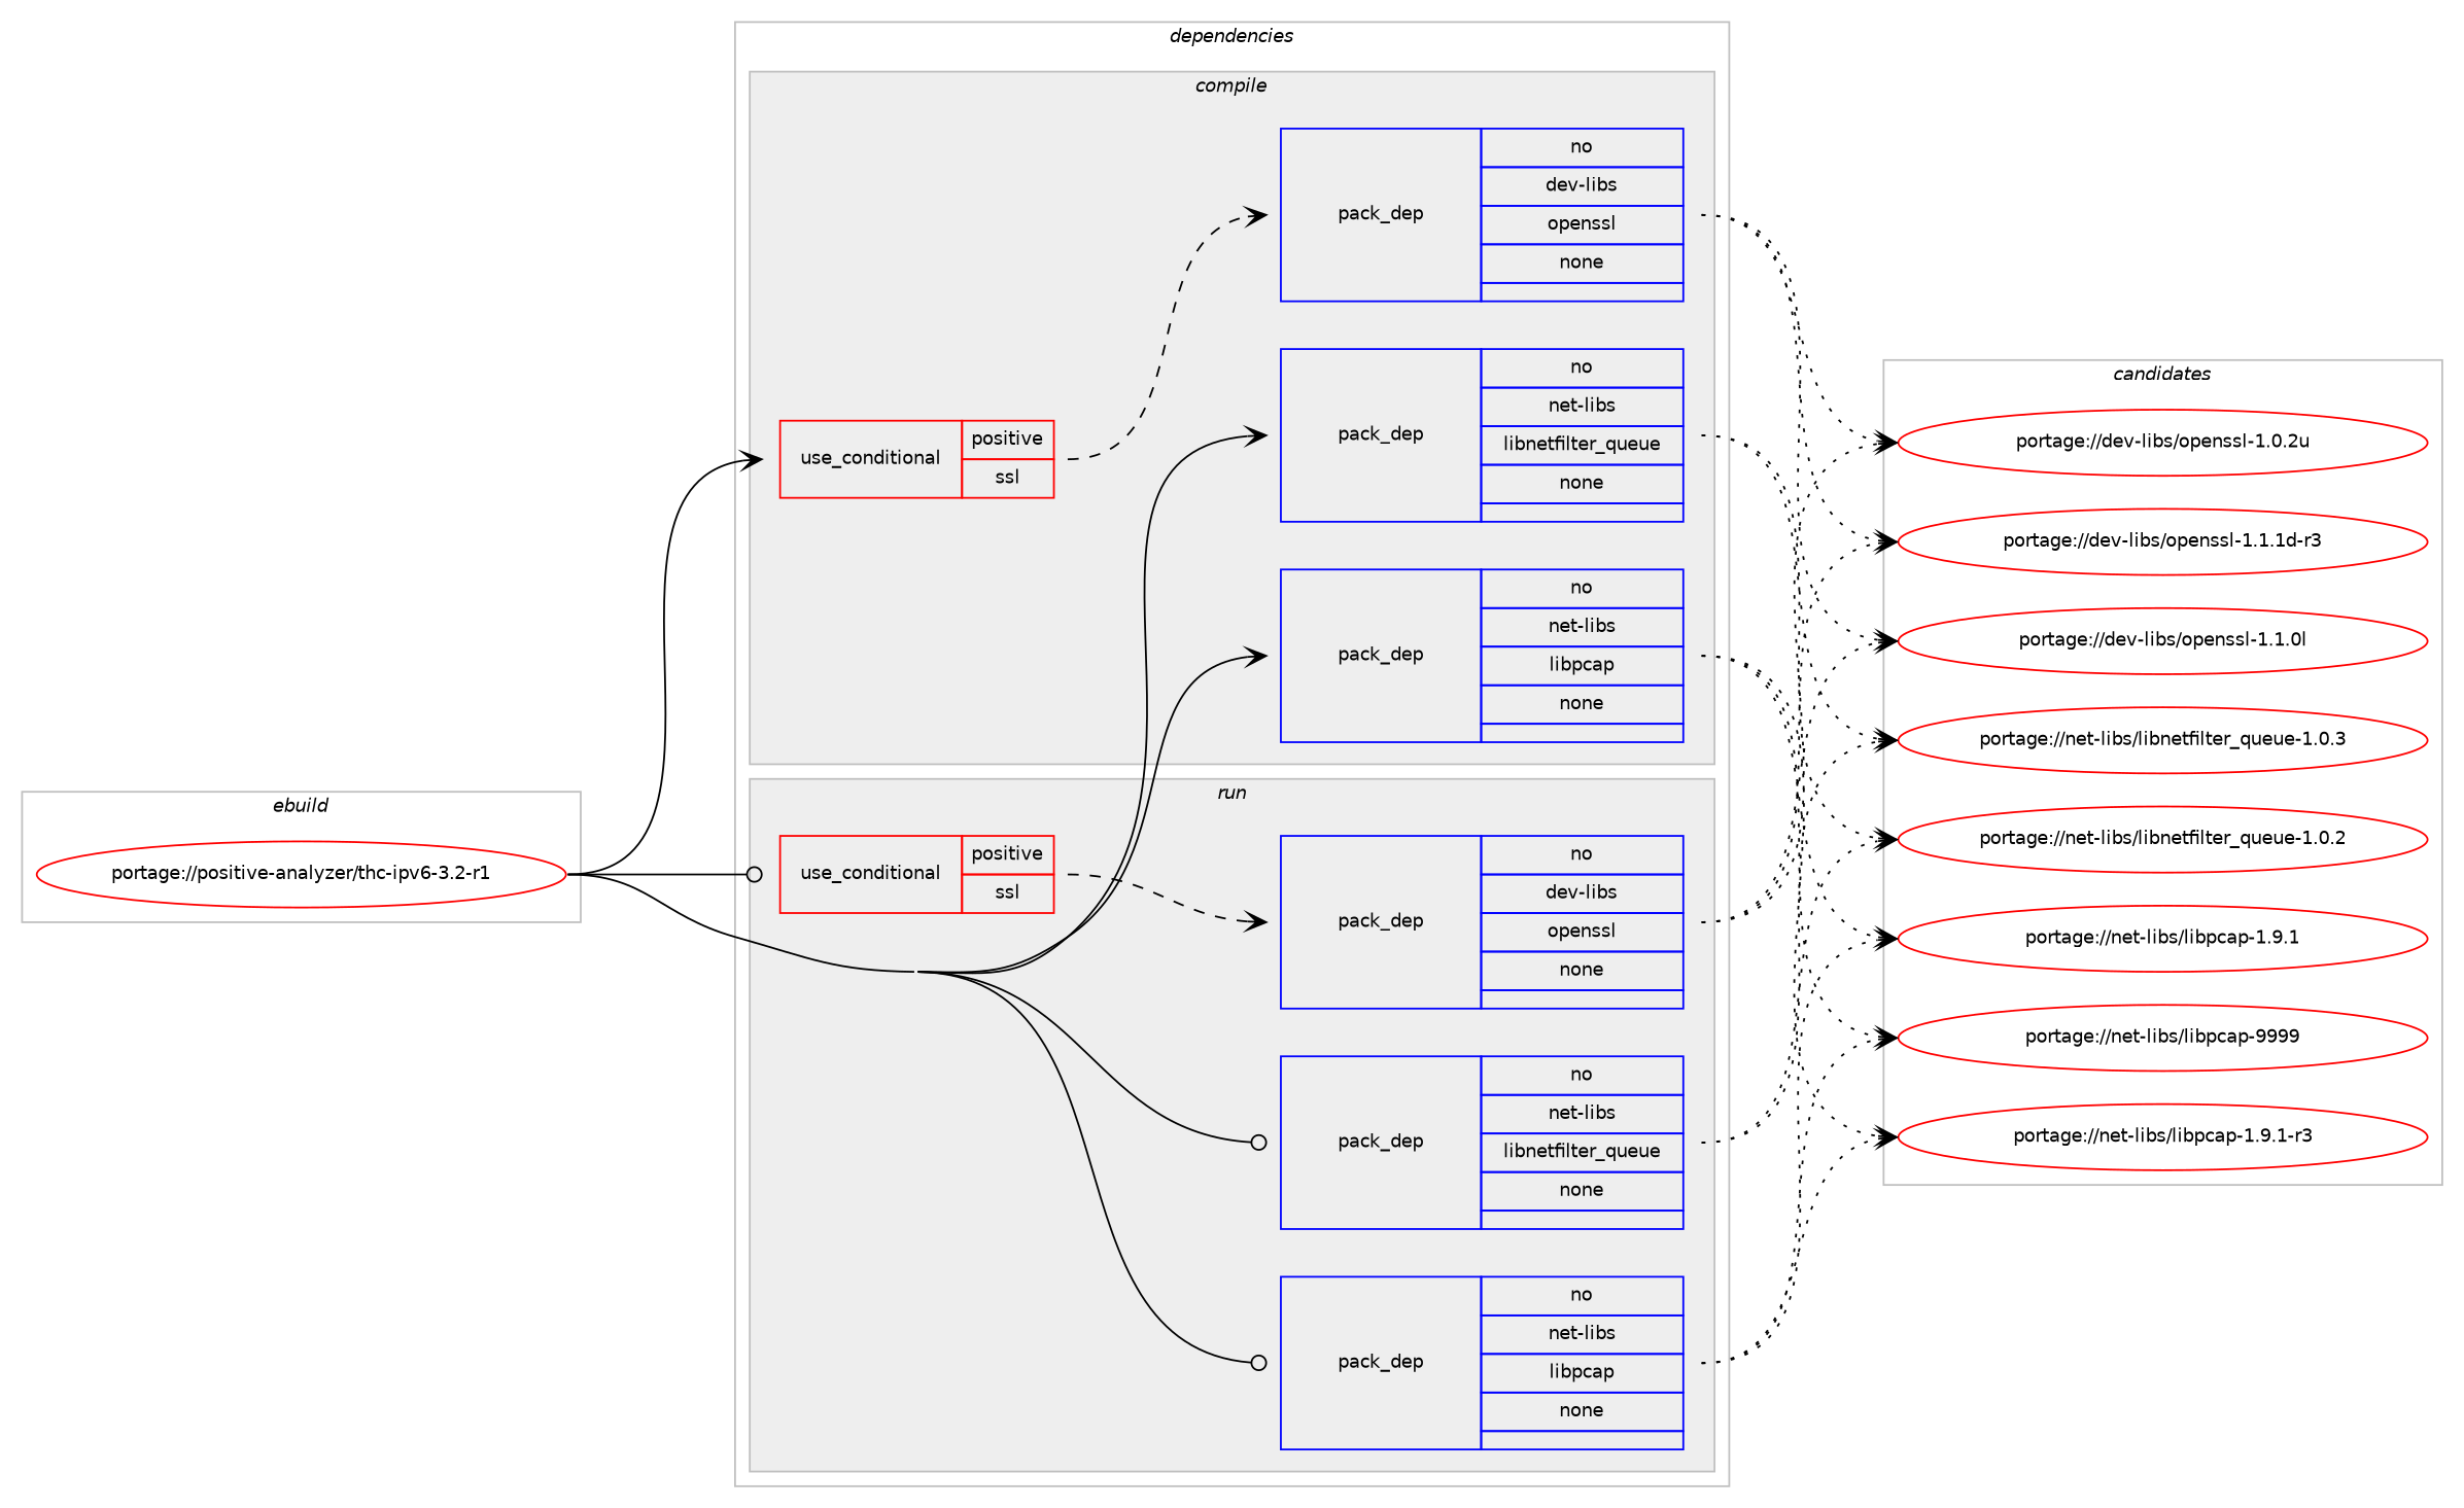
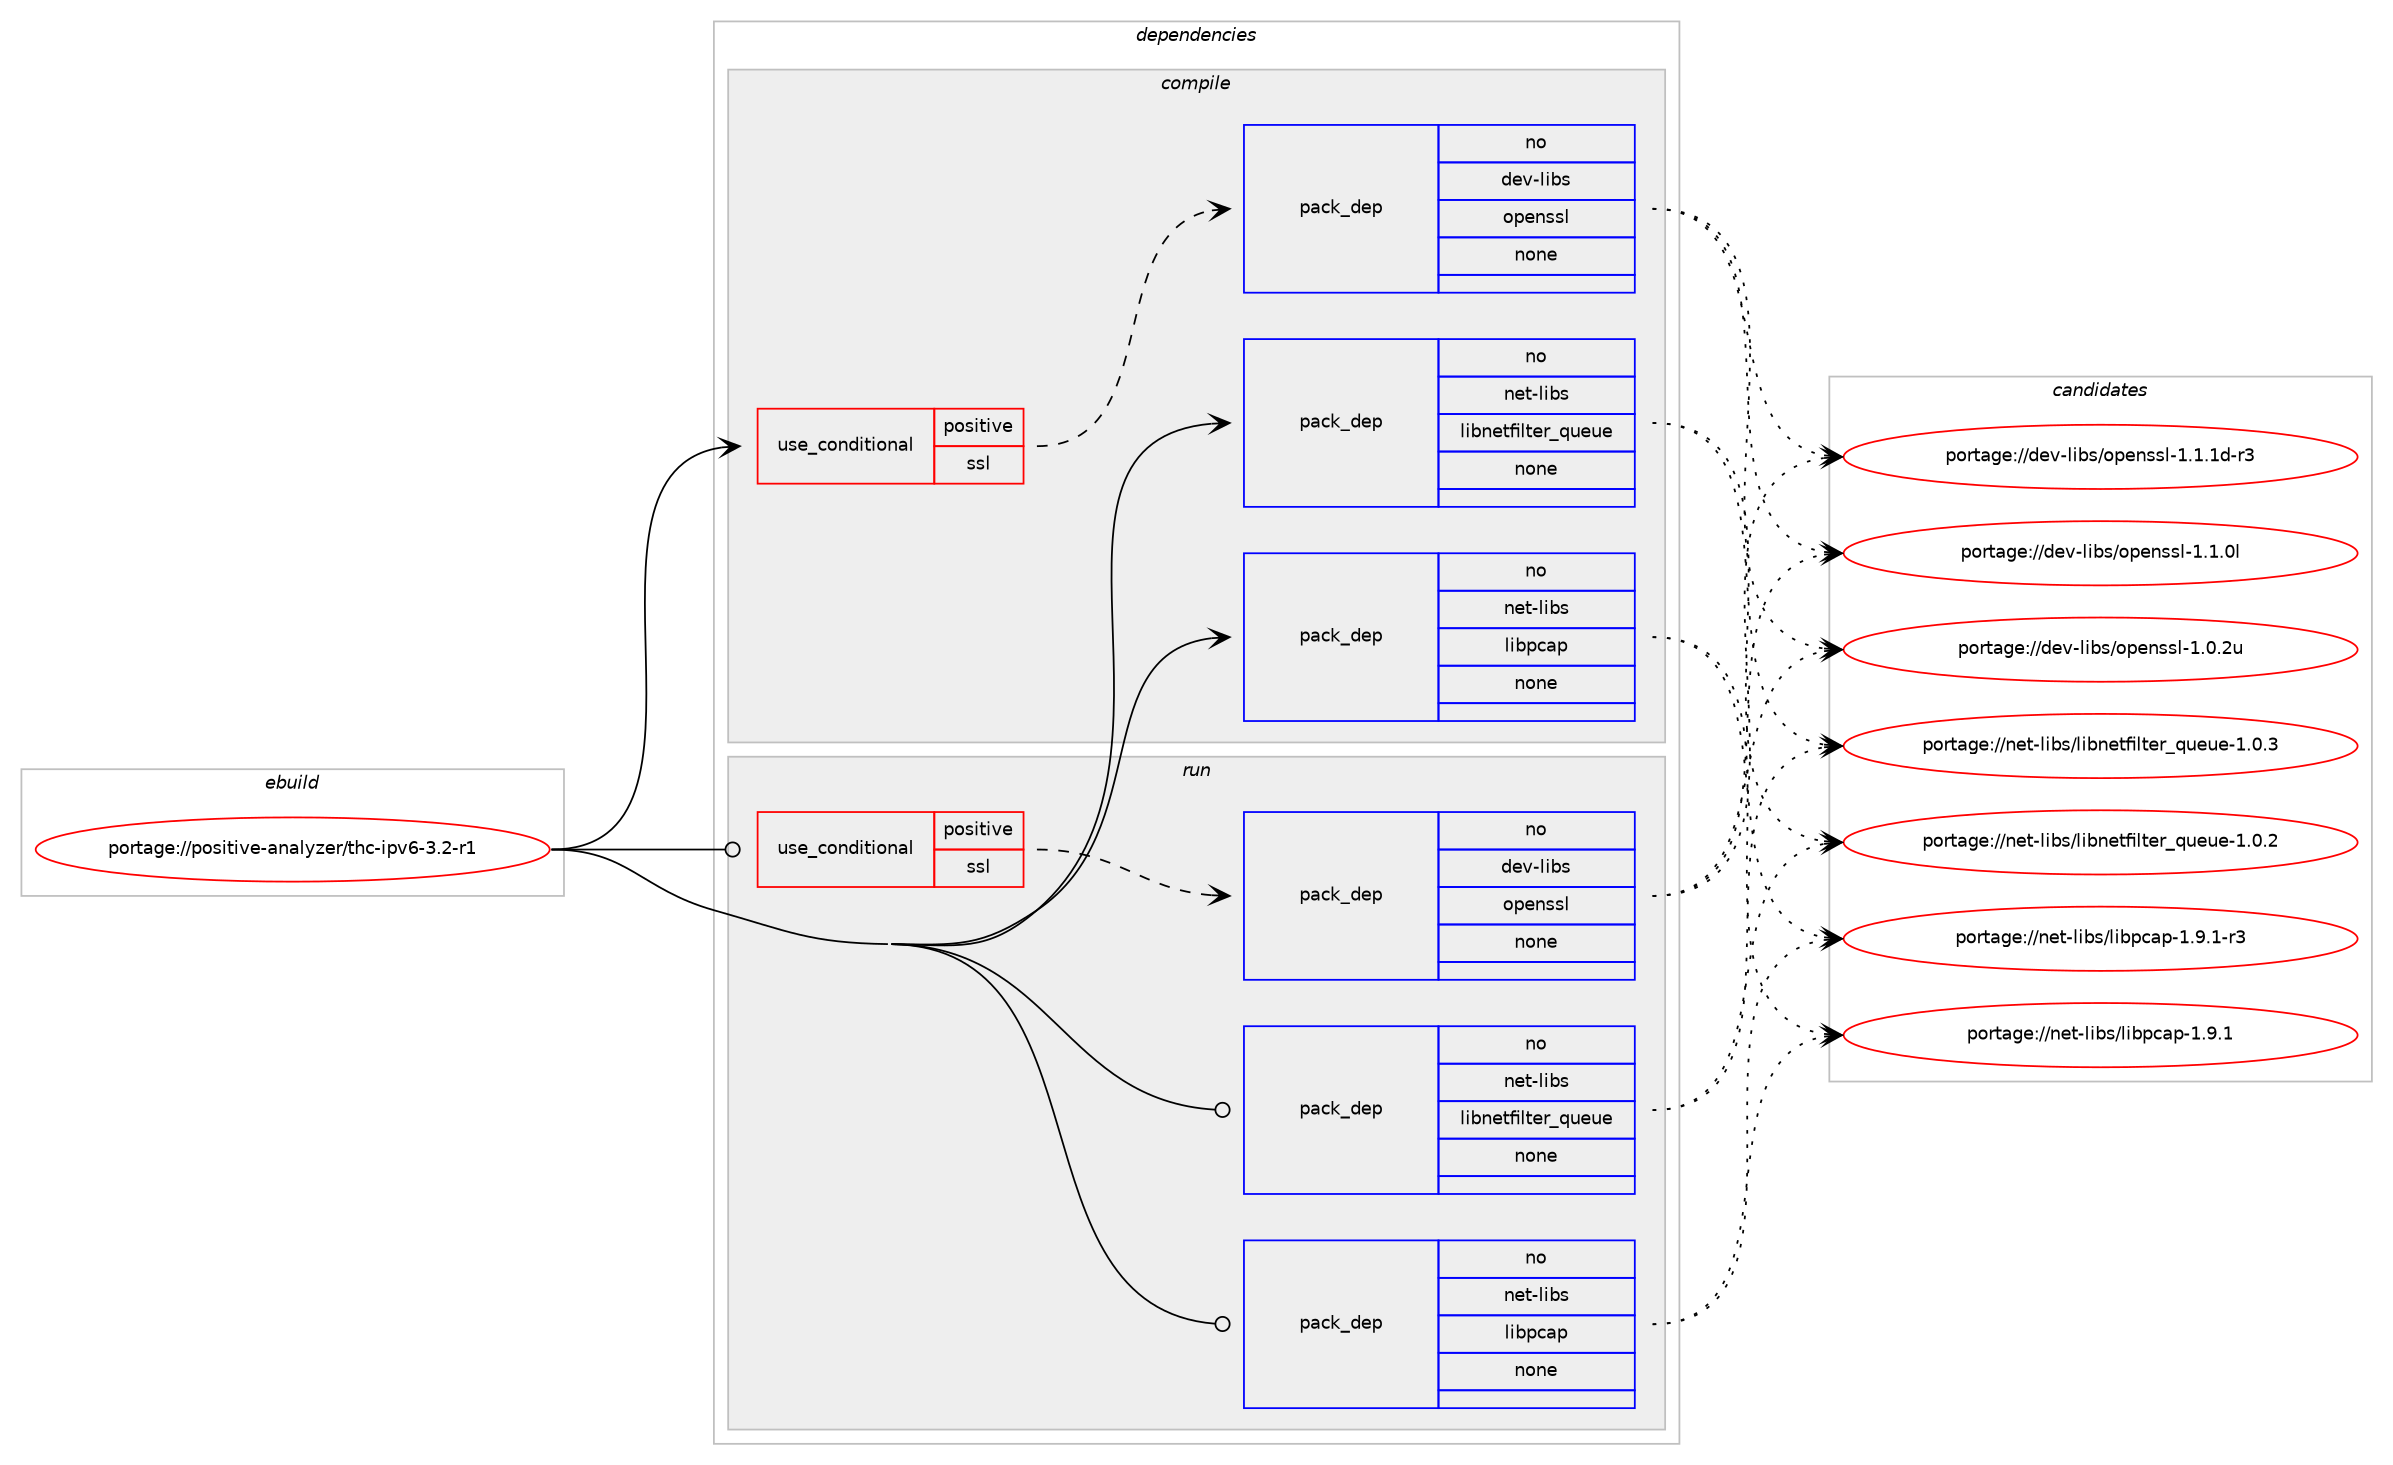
  digraph {
    compound=true
    concentrate=true
    fontname=Helvetica
    fontsize=10
    newrank=true
    rankdir=LR
    ranksep=1.5
    node [color=red fontname=Helvetica fontsize=10]
    edge [arrowhead=vee headport=w style=dotted tailport=e weight=100]
    n1 [label="portage://positive-analyzer/thc-ipv6-3.2-r1" width=4]
    n2 [color=blue label=<<TABLE BORDER="0" CELLBORDER="1" CELLSPACING="0" CELLPADDING="4" WIDTH="220"><TR><TD ROWSPAN="6" CELLPADDING="30">pack_dep</TD></TR><TR><TD WIDTH="110">no</TD></TR><TR><TD>dev-libs</TD></TR><TR><TD>openssl</TD></TR><TR><TD>none</TD></TR><TR><TD></TD></TR></TABLE>> shape=none]
    n3 [label=<<TABLE BORDER="0" CELLBORDER="1" CELLSPACING="0" CELLPADDING="4"><TR><TD ROWSPAN="3" CELLPADDING="10">use_conditional</TD></TR><TR><TD>positive</TD></TR><TR><TD>ssl</TD></TR></TABLE>> shape=none]
    n4 [color=blue label=<<TABLE BORDER="0" CELLBORDER="1" CELLSPACING="0" CELLPADDING="4" WIDTH="220"><TR><TD ROWSPAN="6" CELLPADDING="30">pack_dep</TD></TR><TR><TD WIDTH="110">no</TD></TR><TR><TD>net-libs</TD></TR><TR><TD>libnetfilter_queue</TD></TR><TR><TD>none</TD></TR><TR><TD></TD></TR></TABLE>> shape=none]
    n5 [color=blue label=<<TABLE BORDER="0" CELLBORDER="1" CELLSPACING="0" CELLPADDING="4" WIDTH="220"><TR><TD ROWSPAN="6" CELLPADDING="30">pack_dep</TD></TR><TR><TD WIDTH="110">no</TD></TR><TR><TD>net-libs</TD></TR><TR><TD>libpcap</TD></TR><TR><TD>none</TD></TR><TR><TD></TD></TR></TABLE>> shape=none]
    n6 [color=blue label=<<TABLE BORDER="0" CELLBORDER="1" CELLSPACING="0" CELLPADDING="4" WIDTH="220"><TR><TD ROWSPAN="6" CELLPADDING="30">pack_dep</TD></TR><TR><TD WIDTH="110">no</TD></TR><TR><TD>dev-libs</TD></TR><TR><TD>openssl</TD></TR><TR><TD>none</TD></TR><TR><TD></TD></TR></TABLE>> shape=none]
    n7 [label=<<TABLE BORDER="0" CELLBORDER="1" CELLSPACING="0" CELLPADDING="4"><TR><TD ROWSPAN="3" CELLPADDING="10">use_conditional</TD></TR><TR><TD>positive</TD></TR><TR><TD>ssl</TD></TR></TABLE>> shape=none]
    n8 [color=blue label=<<TABLE BORDER="0" CELLBORDER="1" CELLSPACING="0" CELLPADDING="4" WIDTH="220"><TR><TD ROWSPAN="6" CELLPADDING="30">pack_dep</TD></TR><TR><TD WIDTH="110">no</TD></TR><TR><TD>net-libs</TD></TR><TR><TD>libnetfilter_queue</TD></TR><TR><TD>none</TD></TR><TR><TD></TD></TR></TABLE>> shape=none]
    n9 [color=blue label=<<TABLE BORDER="0" CELLBORDER="1" CELLSPACING="0" CELLPADDING="4" WIDTH="220"><TR><TD ROWSPAN="6" CELLPADDING="30">pack_dep</TD></TR><TR><TD WIDTH="110">no</TD></TR><TR><TD>net-libs</TD></TR><TR><TD>libpcap</TD></TR><TR><TD>none</TD></TR><TR><TD></TD></TR></TABLE>> shape=none]
    n10 [label="portage://dev-libs/openssl-1.1.1d-r3" width=4]
    n11 [label="portage://dev-libs/openssl-1.1.0l" width=4]
    n12 [label="portage://dev-libs/openssl-1.0.2u" width=4]
    n13 [label="portage://net-libs/libnetfilter_queue-1.0.3" width=4]
    n14 [label="portage://net-libs/libnetfilter_queue-1.0.2" width=4]
-   n15 [label="portage://net-libs/libpcap-9999" width=4]
    n16 [label="portage://net-libs/libpcap-1.9.1-r3" width=4]
    n17 [label="portage://net-libs/libpcap-1.9.1" width=4]
    subgraph cluster_1 {
      color=gray
      label=<<i>ebuild</i>>
      rank=same
      n1
    }
    subgraph cluster_2 {
      color=gray
      label=<<i>dependencies</i>>
      subgraph cluster_3 {
        color=gray
        fillcolor="#eeeeee"
        label=<<i>compile</i>>
        style=filled
        subgraph sub_4 {
          color=gray
          fillcolor="#eeeeee"
          label=<<i>compile</i>>
          style=filled
          n3
          subgraph sub_5 {
            color=gray
            fillcolor="#eeeeee"
            label=<<i>compile</i>>
            style=filled
            n2
          }
        }
        subgraph sub_6 {
          color=gray
          fillcolor="#eeeeee"
          label=<<i>compile</i>>
          style=filled
          n4
        }
        subgraph sub_7 {
          color=gray
          fillcolor="#eeeeee"
          label=<<i>compile</i>>
          style=filled
          n5
        }
      }
      subgraph cluster_8 {
        color=gray
        fillcolor="#eeeeee"
        label=<<i>compile and run</i>>
        style=filled
      }
      subgraph cluster_9 {
        color=gray
        fillcolor="#eeeeee"
        label=<<i>run</i>>
        style=filled
        subgraph sub_10 {
          color=gray
          fillcolor="#eeeeee"
          label=<<i>run</i>>
          style=filled
          n7
          subgraph sub_11 {
            color=gray
            fillcolor="#eeeeee"
            label=<<i>run</i>>
            style=filled
            n6
          }
        }
        subgraph sub_12 {
          color=gray
          fillcolor="#eeeeee"
          label=<<i>run</i>>
          style=filled
          n8
        }
        subgraph sub_13 {
          color=gray
          fillcolor="#eeeeee"
          label=<<i>run</i>>
          style=filled
          n9
        }
      }
    }
    subgraph cluster_14 {
      color=gray
      label=<<i>candidates</i>>
      rank=same
      subgraph sub_15 {
        color=black
        label=<<i>candidates</i>>
        nodesep=1
        rank=same
        n10
        n11
        n12
      }
      subgraph sub_16 {
        color=black
        label=<<i>candidates</i>>
        nodesep=1
        rank=same
        n13
        n14
      }
      subgraph sub_17 {
        color=black
        label=<<i>candidates</i>>
        nodesep=1
        rank=same
-       n15
        n16
        n17
      }
      subgraph sub_18 {
        color=black
        label=<<i>candidates</i>>
        nodesep=1
        rank=same
        n10
        n11
        n12
      }
      subgraph sub_19 {
        color=black
        label=<<i>candidates</i>>
        nodesep=1
        rank=same
        n13
        n14
      }
      subgraph sub_20 {
        color=black
        label=<<i>candidates</i>>
        nodesep=1
        rank=same
-       n15
        n16
        n17
      }
    }
    n1 -> n3 [style=solid weight=20]
    n1 -> n4 [style=solid weight=20]
    n1 -> n5 [style=solid weight=20]
    n1 -> n7 [arrowhead=odot style=solid weight=20]
    n1 -> n8 [arrowhead=odot style=solid weight=20]
    n1 -> n9 [arrowhead=odot style=solid weight=20]
    n2 -> n10
    n2 -> n11
    n2 -> n12
    n3 -> n2 [style=dashed weight=20]
    n4 -> n13
    n4 -> n14
-   n5 -> n15
    n5 -> n16
    n5 -> n17
    n6 -> n10
    n6 -> n11
    n6 -> n12
    n7 -> n6 [style=dashed weight=20]
    n8 -> n13
    n8 -> n14
-   n9 -> n15
    n9 -> n16
    n9 -> n17
  }
